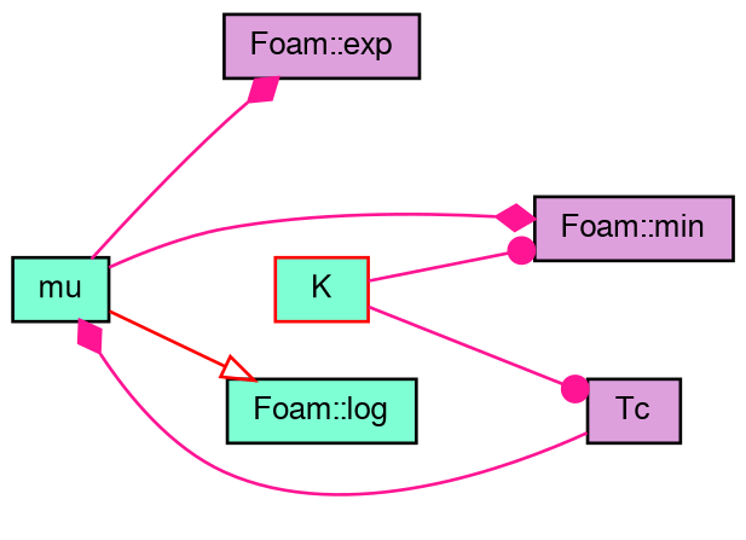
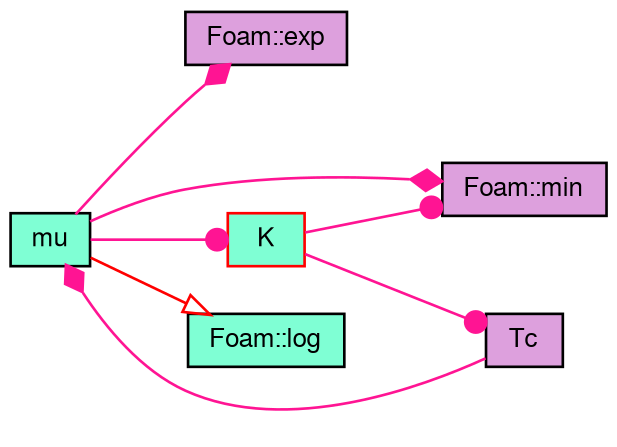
  digraph {
    rankdir=LR
    node [color=black fillcolor=aquamarine fontname=FreeSans fontsize=10 shape=record style=filled]
    edge [arrowhead=diamond color=deeppink fontname=FreeSans fontsize=10 labelfontname=FreeSans labelfontsize=10 style=solid]
    n1 [fontcolor=black height=0.2 label=mu width=0.4]
    n2 [fillcolor=plum height=0.2 label="Foam::exp" width=0.4]
    n3 [color=red height=0.2 label=K width=0.4]
    n4 [fillcolor=plum height=0.2 label="Foam::min" width=0.4]
    n5 [height=0.2 label="Foam::log" width=0.4]
    n6 [fillcolor=plum height=0.2 label=Tc width=0.4]
    n1 -> n2
+   n1 -> n3 [arrowhead=dot]
    n1 -> n4
    n1 -> n5 [arrowhead=onormal color=red]
    n3 -> n4 [arrowhead=dot]
    n3 -> n6 [arrowhead=dot]
    n6 -> n1
  }
